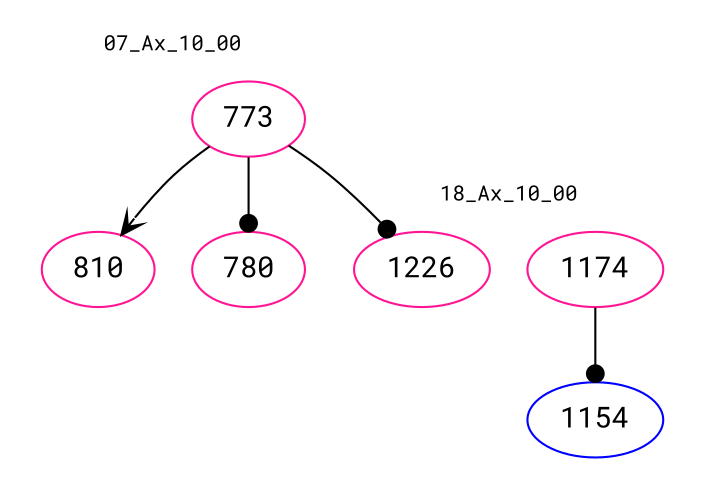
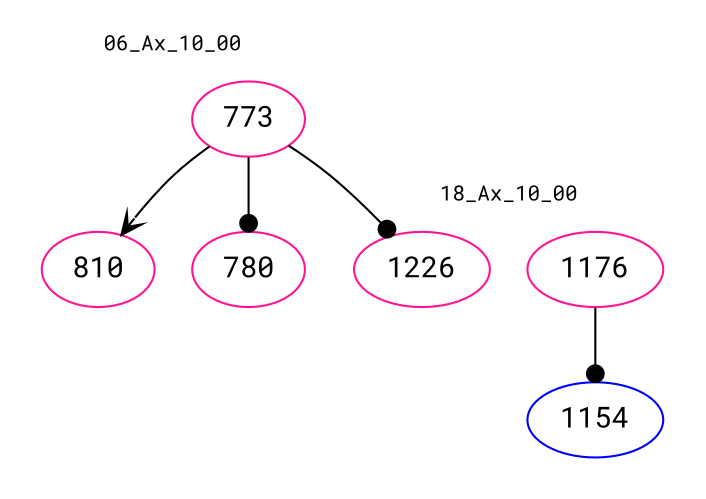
  digraph {
    fontname="Roboto Mono"
    node [color=deeppink fontname="Roboto Mono"]
    edge [arrowhead=dot color=black fontname="Roboto Mono"]
-   n1 [label=1174]
+   n1 [label=1176]
    n2 [color=blue label=1154]
    n3 [label=1226]
    n4 [label=773]
    n5 [label=810]
    n6 [label=780]
    subgraph cluster_1 {
      color=white
      fontsize=10
      label="18_Ax_10_00"
      n1
      n2
      n3
    }
    subgraph cluster_2 {
      color=white
      fontsize=10
-     label="07_Ax_10_00"
+     label="06_Ax_10_00"
      n4
      n5
      n6
    }
    n1 -> n2
    n4 -> n3
    n4 -> n5 [arrowhead=vee]
    n4 -> n6
  }
